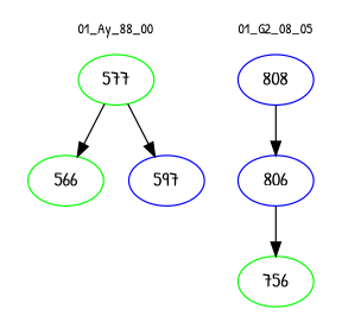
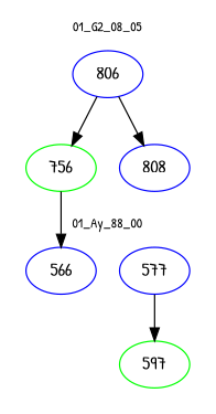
  digraph {
    fontname="Patrick Hand"
    node [color=blue fontname="Patrick Hand"]
    edge [color=black fontname="Patrick Hand"]
-   n1 [color=green label=577]
-   n2 [color=green label=566]
-   n3 [label=597]
+   n1 [label=577]
+   n2 [label=566]
+   n3 [color=green label=597]
    n4 [label=806]
    n5 [color=green label=756]
    n6 [label=808]
    subgraph cluster_1 {
      color=white
      fontsize=10
      label="01_Ay_88_00"
      n1
      n2
      n3
    }
    subgraph cluster_2 {
      color=white
      fontsize=10
      label="01_G2_08_05"
      n4
      n5
      n6
    }
-   n1 -> n2
+   n5 -> n2
    n1 -> n3
    n4 -> n5
-   n6 -> n4
+   n4 -> n6
  }
